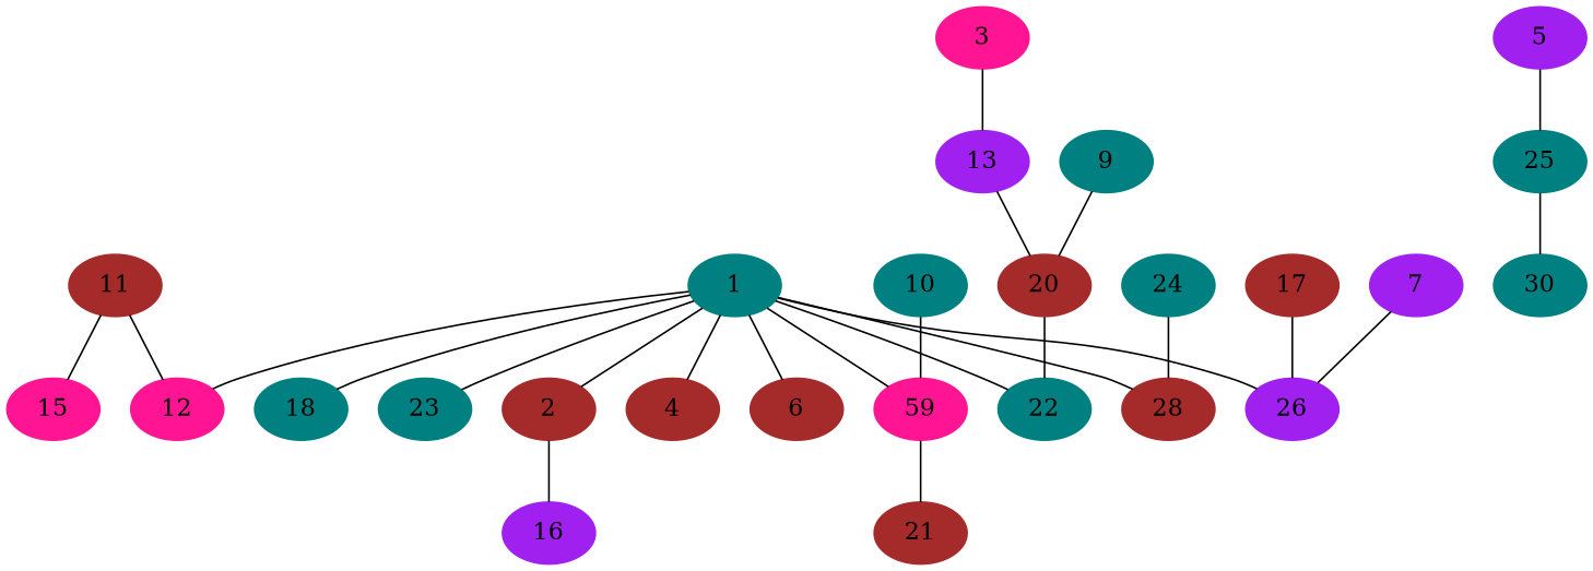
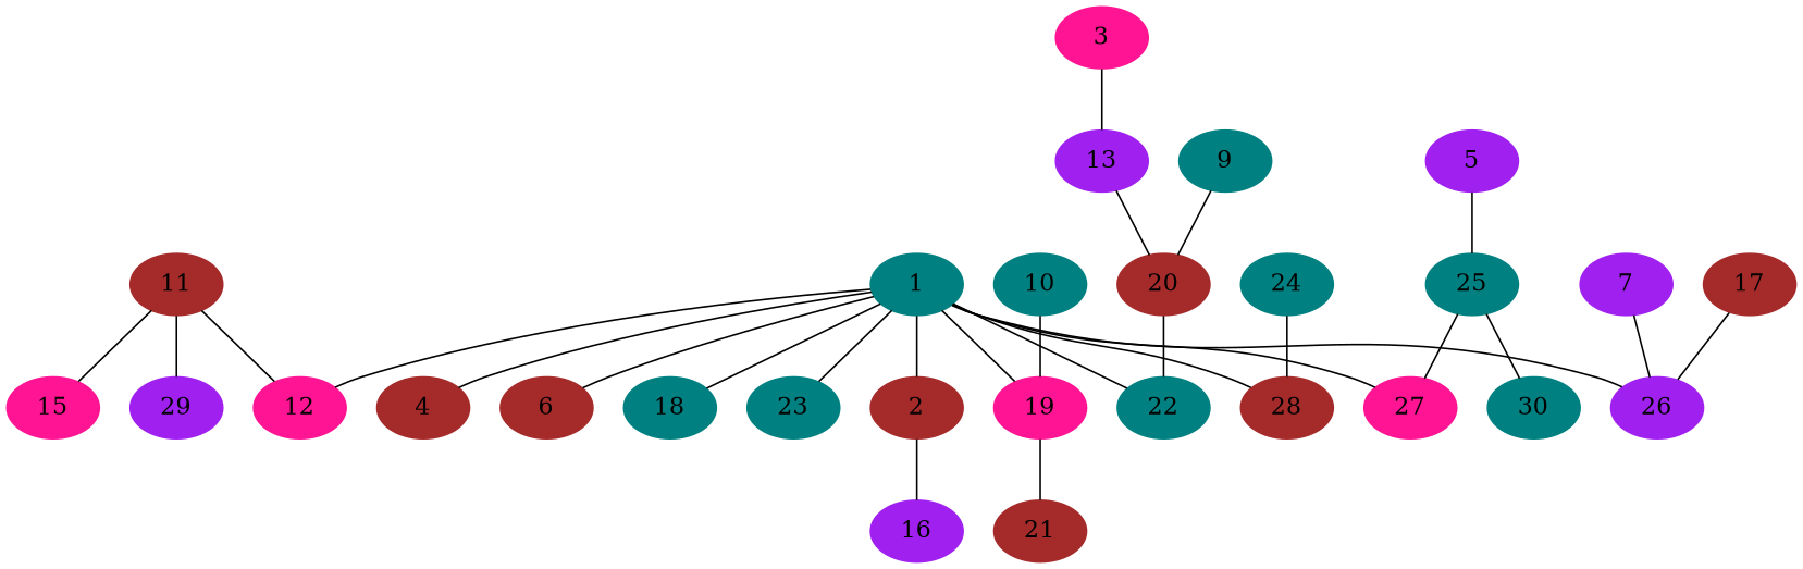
  graph {
    node [color=teal style=filled]
    edge [weight=1.0]
    2 [color=brown]
    1
    4 [color=brown]
    6 [color=brown]
    12 [color=deeppink]
    18
-   19 [color=deeppink label=59]
+   19 [color=deeppink]
    22
    23
    26 [color=purple]
+   27 [color=deeppink]
    28 [color=brown]
    16 [color=purple]
    21 [color=brown]
    3 [color=deeppink]
    13 [color=purple]
    5 [color=purple]
    25
    30
    7 [color=purple]
    17 [color=brown]
    20 [color=brown]
    9
    10
    11 [color=brown]
    15 [color=deeppink]
+   29 [color=purple]
    24
    2 -- 16
    1 -- 2
    1 -- 4
    1 -- 6
    1 -- 12
    1 -- 18
    1 -- 19
    1 -- 22
    1 -- 23
    1 -- 26
+   1 -- 27
    1 -- 28
    19 -- 21
    3 -- 13
    13 -- 20
    5 -- 25
+   25 -- 27
    25 -- 30
    7 -- 26
    17 -- 26
    20 -- 22
    9 -- 20
    10 -- 19
    11 -- 12
    11 -- 15
+   11 -- 29
    24 -- 28
  }
